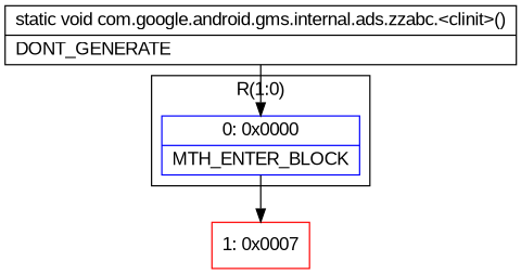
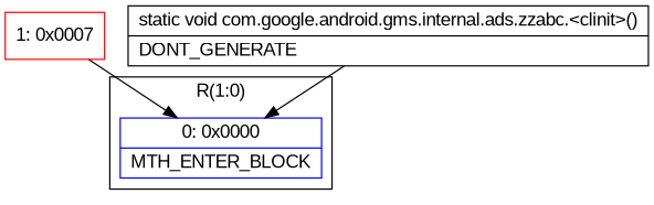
  digraph {
    fontname="Liberation Sans"
    node [shape=record fontname="Liberation Sans"]
    edge [fontname="Liberation Sans"]
    n1 [color=blue label="{0\:\ 0x0000|MTH_ENTER_BLOCK\l}"]
    n2 [color=red label="{1\:\ 0x0007}"]
    n3 [label="{static void com.google.android.gms.internal.ads.zzabc.\<clinit\>()  | DONT_GENERATE\l}"]
    subgraph cluster_1 {
      label="R(1:0)"
      n1
    }
-   n1 -> n2
+   n2 -> n1
    n3 -> n1
  }
